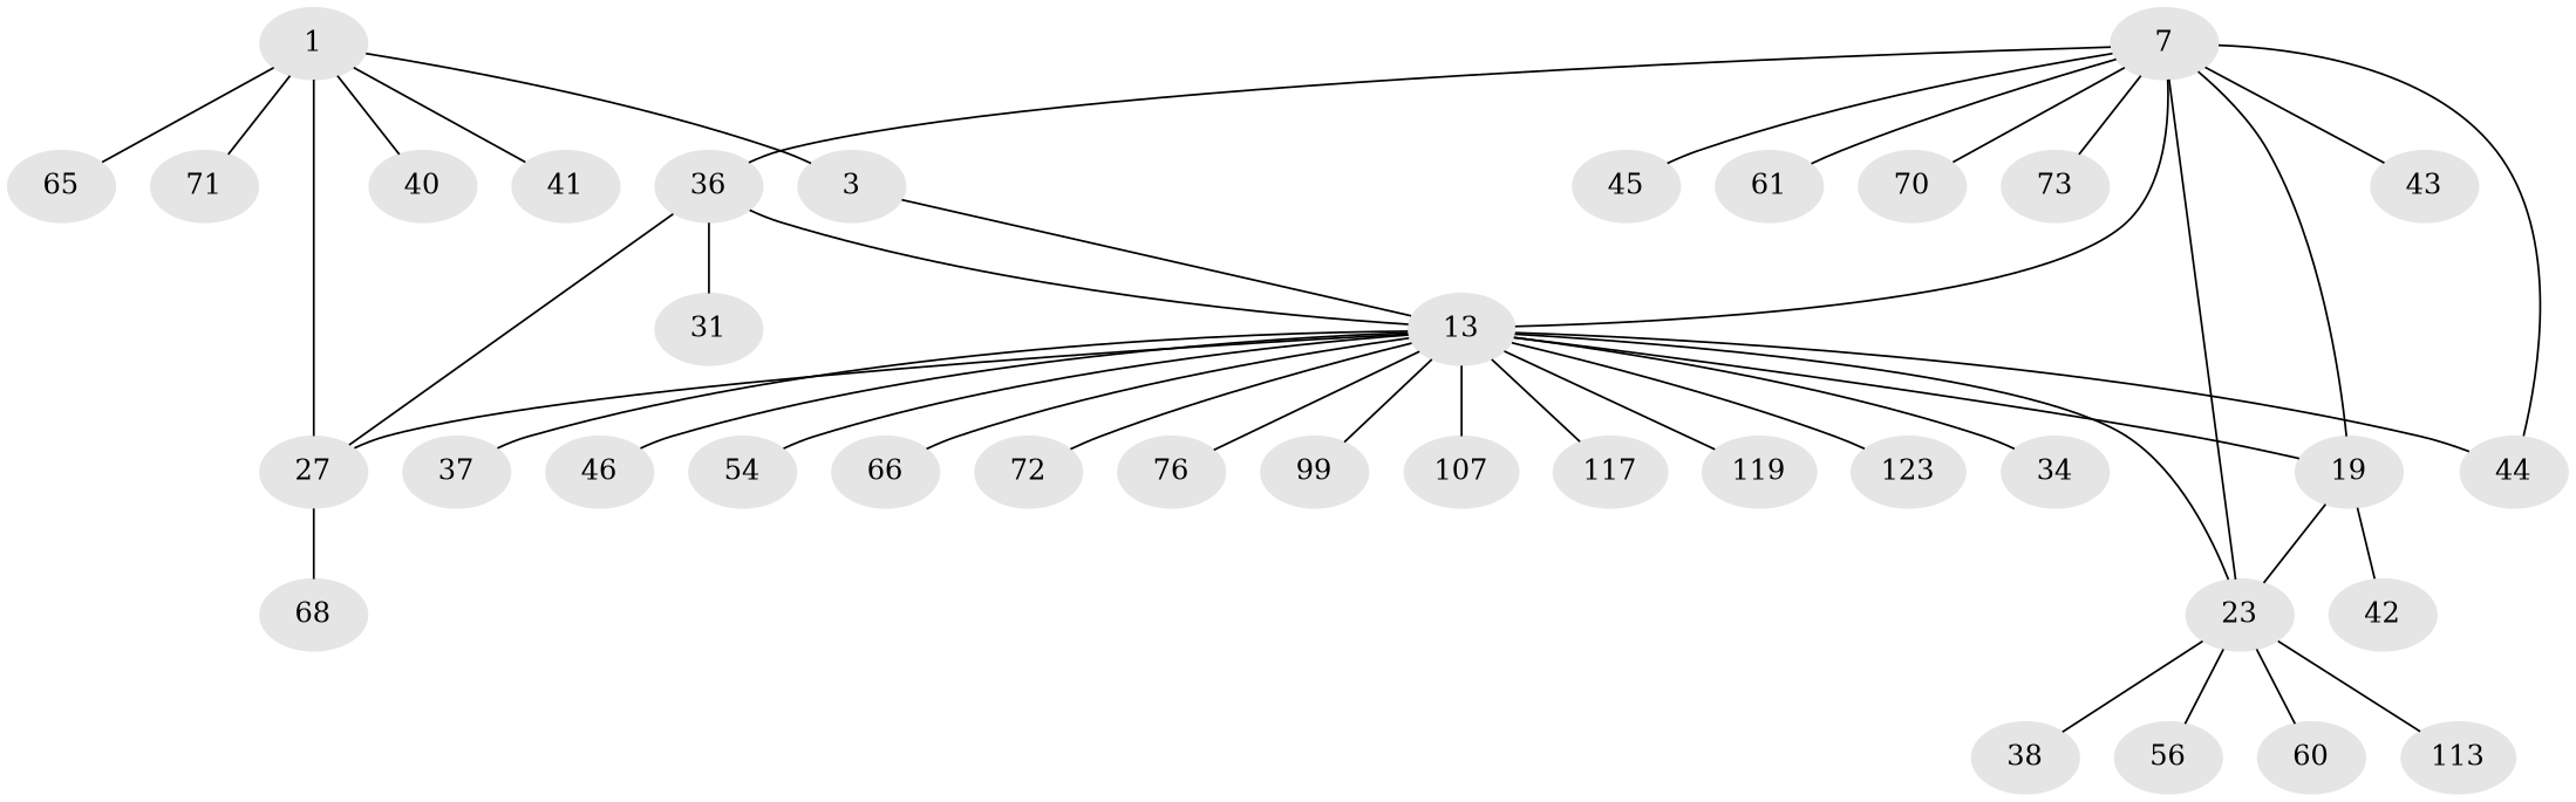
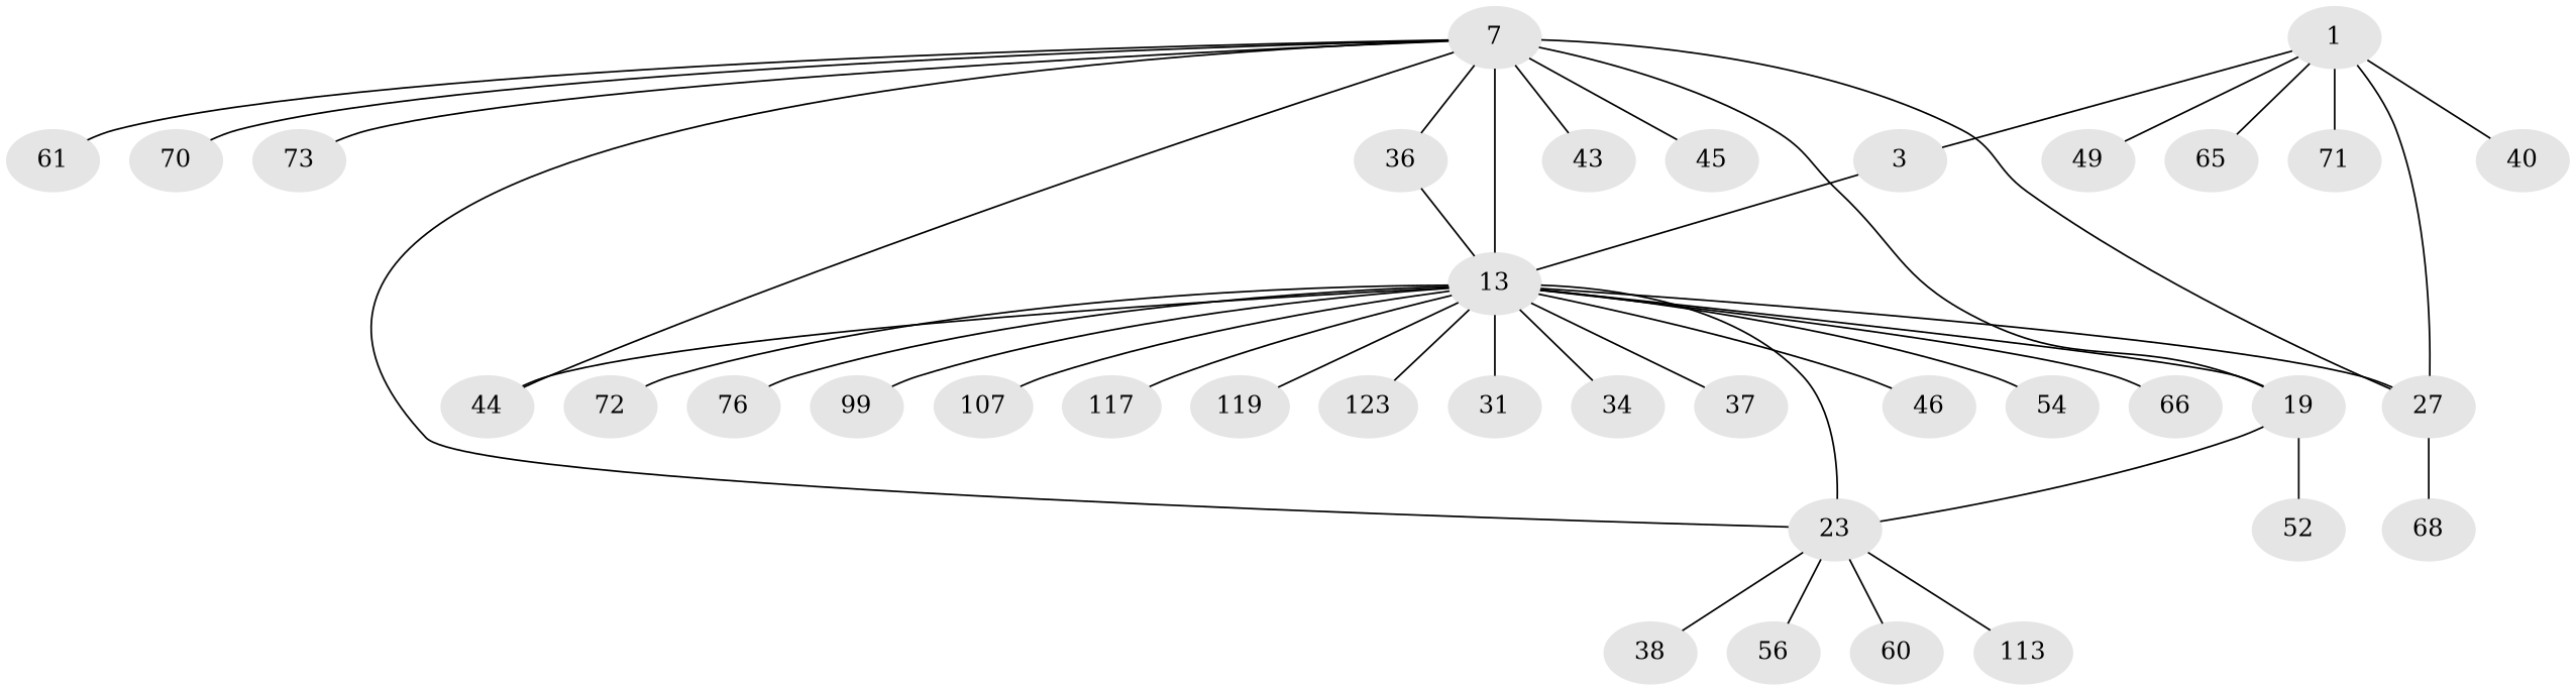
  graph {
    node [color=gray90 style=filled]
    1 [super="+2+103+4"]
    3 [super="+63+85+86+59"]
    27 [super="+51+79+28"]
    40 [super="+48"]
-   41
+   41 [label=49]
    65
    71
    13 [super="+49+69+15+14+16"]
    7 [super="+10+109+9+11+8+12"]
    19 [super="+20+96+77"]
    23
    36
    43 [super="+88"]
    44
    45
    61
    70
    73
    31
    34
    37 [super="+75"]
    46 [super="+80"]
    n23 [label=54 super="+100"]
    66
    72
    76
    99
    n28 [label=107]
    117
    119
    123
    68
-   52 [label=42]
+   52
    38 [super="+62"]
    56
    60
    113
    1 -- 3 [weight=5]
    1 -- 27 [weight=6]
    1 -- 40
    1 -- 41
    1 -- 65
    1 -- 71
    3 -- 13 [weight=2]
    27 -- 68
    13 -- 27 [weight=3]
    13 -- 19 [weight=4]
    13 -- 23
    13 -- 44
-   36 -- 31
+   13 -- 31
    13 -- 34
    13 -- 37
    13 -- 46
    13 -- n23
    13 -- 66
    13 -- 72
    13 -- 76
    13 -- 99
    13 -- n28
    13 -- 117
    13 -- 119
    13 -- 123
-   36 -- 27 [weight=2]
+   7 -- 27 [weight=2]
    7 -- 13 [weight=5]
    7 -- 19 [weight=4]
    7 -- 23 [weight=2]
    7 -- 36
    7 -- 43
    7 -- 44
    7 -- 45
    7 -- 61
    7 -- 70
    7 -- 73
    19 -- 23 [weight=2]
    19 -- 52
    23 -- 38
    23 -- 56
    23 -- 60
    23 -- 113
    36 -- 13 [weight=3]
  }
